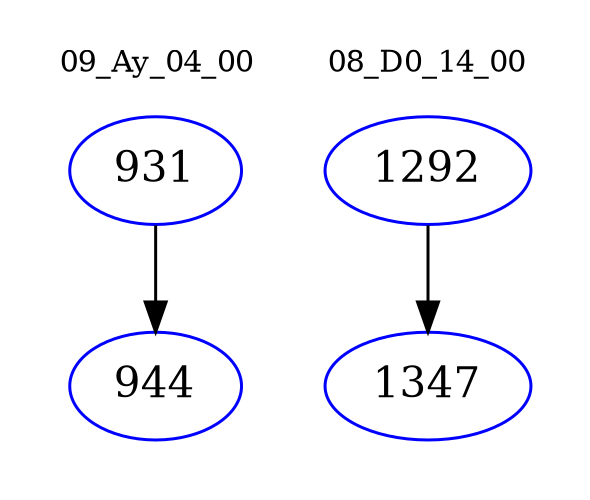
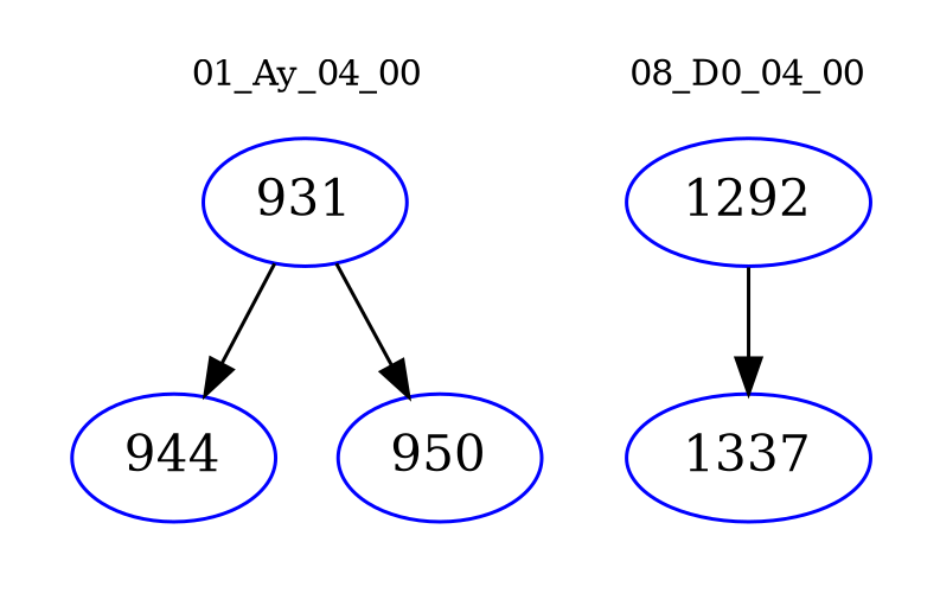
  digraph {
    node [color=blue]
    edge [color=black]
    n1 [label=944]
    n2 [label=931]
+   n3 [label=950]
    n4 [label=1292]
-   n5 [label=1347]
+   n5 [label=1337]
    subgraph cluster_1 {
      color=white
      fontsize=10
-     label="09_Ay_04_00"
+     label="01_Ay_04_00"
      n1
      n2
+     n3
    }
    subgraph cluster_2 {
      color=white
      fontsize=10
-     label="08_D0_14_00"
+     label="08_D0_04_00"
      n4
      n5
    }
    n2 -> n1
+   n2 -> n3
    n4 -> n5
  }
